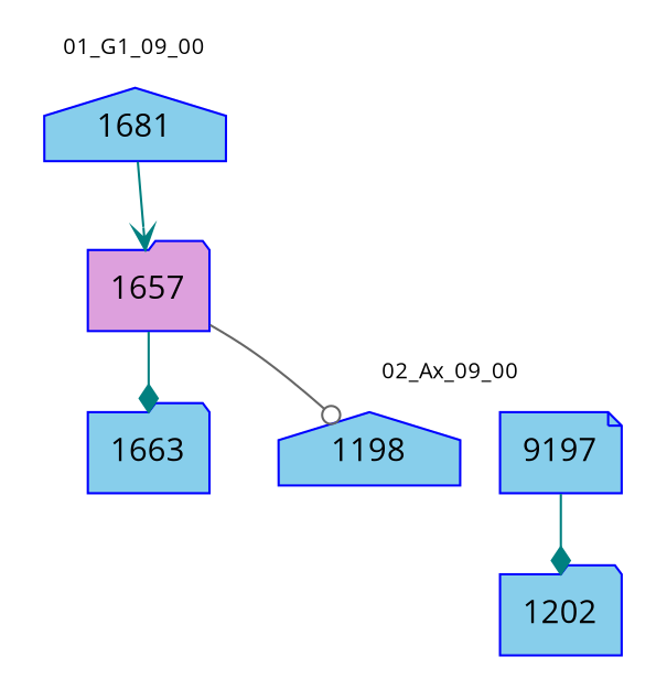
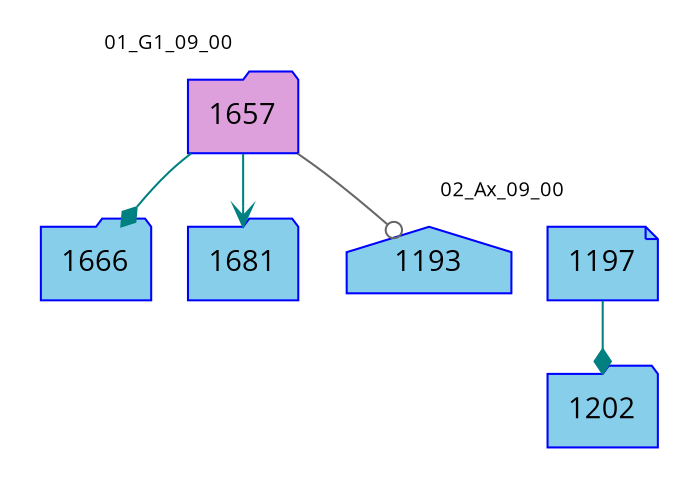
  digraph {
    fontname="Open Sans"
    node [color=blue fillcolor=skyblue fontname="Open Sans" shape=folder style=filled]
    edge [arrowhead=diamond color=teal fontname="Open Sans"]
-   n1 [label=9197 shape=note]
+   n1 [label=1197 shape=note]
    n2 [label=1202]
-   n3 [label=1198 shape=house]
+   n3 [label=1193 shape=house]
    n4 [fillcolor=plum label=1657]
-   n5 [label=1663]
-   n6 [label=1681 shape=house]
+   n5 [label=1666]
+   n6 [label=1681]
    subgraph cluster_1 {
      color=white
      fontsize=10
      label="02_Ax_09_00"
      n1
      n2
      n3
    }
    subgraph cluster_2 {
      color=white
      fontsize=10
      label="01_G1_09_00"
      n4
      n5
      n6
    }
    n1 -> n2
    n4 -> n3 [arrowhead=odot color=gray40]
    n4 -> n5
-   n6 -> n4 [arrowhead=vee]
+   n4 -> n6 [arrowhead=vee]
  }
